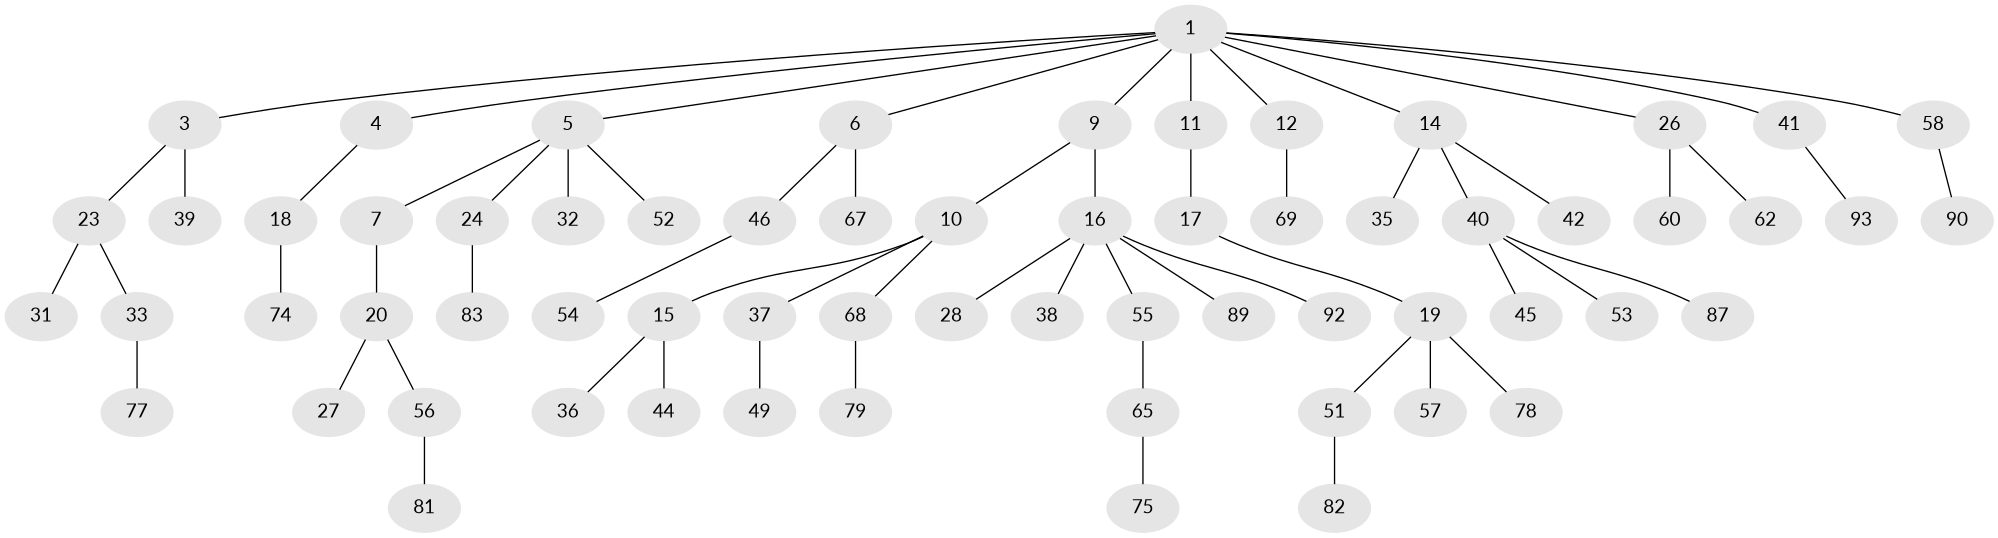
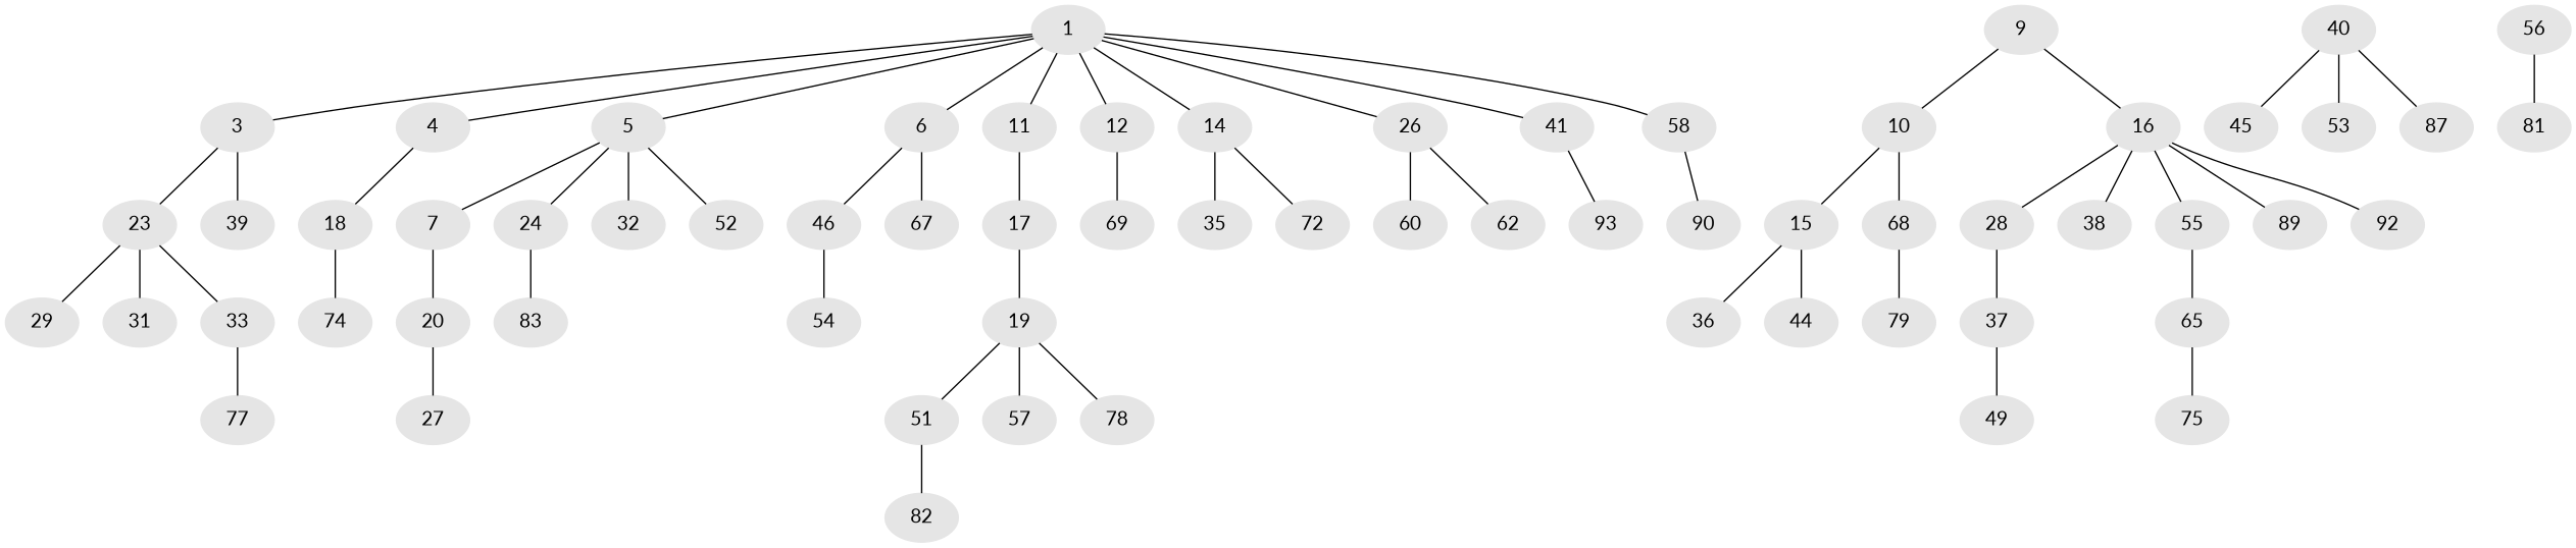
  graph {
    fontname=Lato
    node [color=gray90 fontname=Lato style=filled]
    edge [fontname=Lato]
    1 [super="+2"]
    3 [super="+8"]
    4
    5 [super="+50"]
    6
    9 [super="+85"]
    11 [super="+91"]
    12
    14 [super="+66"]
    26 [super="+30"]
    41
    58 [super="+88"]
    23 [super="+76"]
    39
    18 [super="+61"]
    7 [super="+13"]
    24
    32 [super="+45"]
    52
    46 [super="+64"]
    67
    10 [super="+21"]
    16 [super="+25"]
    17
    69
    35
    40 [super="+73"]
-   72 [label=42]
+   72
    60
    62
    93
    90
+   29
    31 [super="+34"]
    33
    74
    20 [super="+48"]
    83
    54
    27 [super="+86"]
    56 [super="+80"]
    15 [super="+47"]
    37 [super="+71"]
    68
    28 [super="+63"]
    38
    55
    89
    92
    36
    44 [super="+84"]
    49 [super="+59"]
    79
    19 [super="+22"]
    n55 [label=45 super="+43"]
    53
    87
    65
    51 [super="+70"]
    57
    78
    82
    81
    77
    75
    1 -- 3
    1 -- 4
    1 -- 5
    1 -- 6
-   1 -- 9
    1 -- 11
    1 -- 12
    1 -- 14
    1 -- 26
    1 -- 41
    1 -- 58
    3 -- 23
    3 -- 39
    4 -- 18
    5 -- 7
    5 -- 24
    5 -- 32
    5 -- 52
    6 -- 46
    6 -- 67
    9 -- 10
    9 -- 16
    11 -- 17
    12 -- 69
    14 -- 35
-   14 -- 40
    14 -- 72
    26 -- 60
    26 -- 62
    41 -- 93
    58 -- 90
+   23 -- 29
    23 -- 31
    23 -- 33
    18 -- 74
    7 -- 20
    24 -- 83
    46 -- 54
    10 -- 15
-   10 -- 37
+   28 -- 37
    10 -- 68
    16 -- 28
    16 -- 38
    16 -- 55
    16 -- 89
    16 -- 92
    17 -- 19
    40 -- n55
    40 -- 53
    40 -- 87
    33 -- 77
    20 -- 27
-   20 -- 56
    56 -- 81
    15 -- 36
    15 -- 44
    37 -- 49
    68 -- 79
    55 -- 65
    19 -- 51
    19 -- 57
    19 -- 78
    65 -- 75
    51 -- 82
  }
